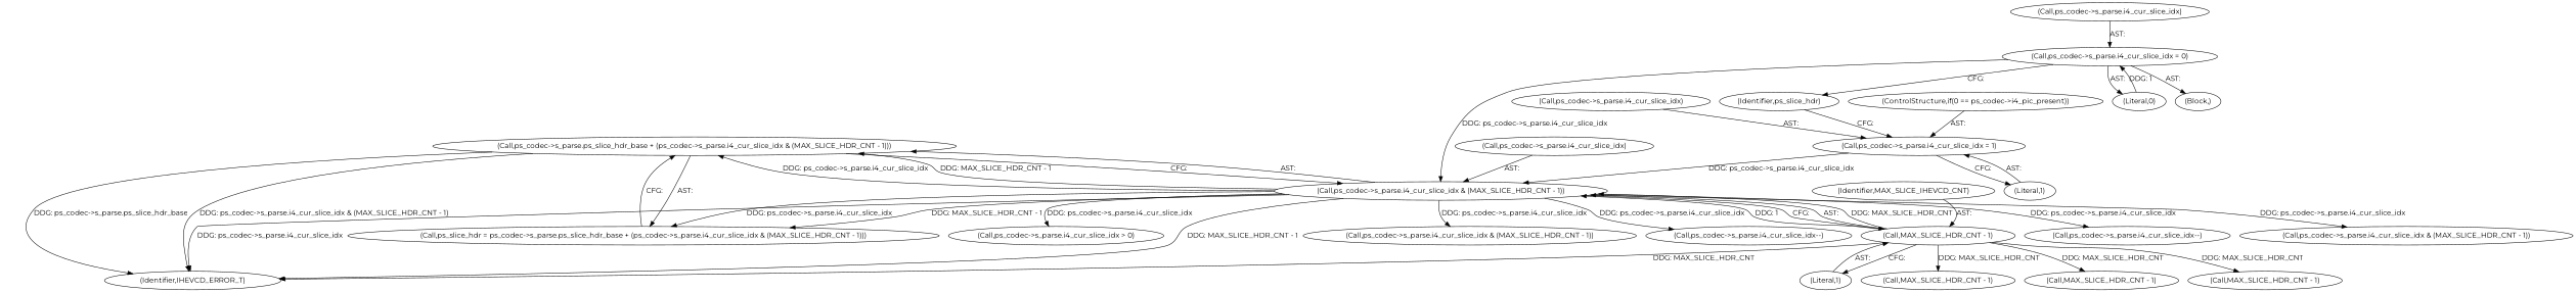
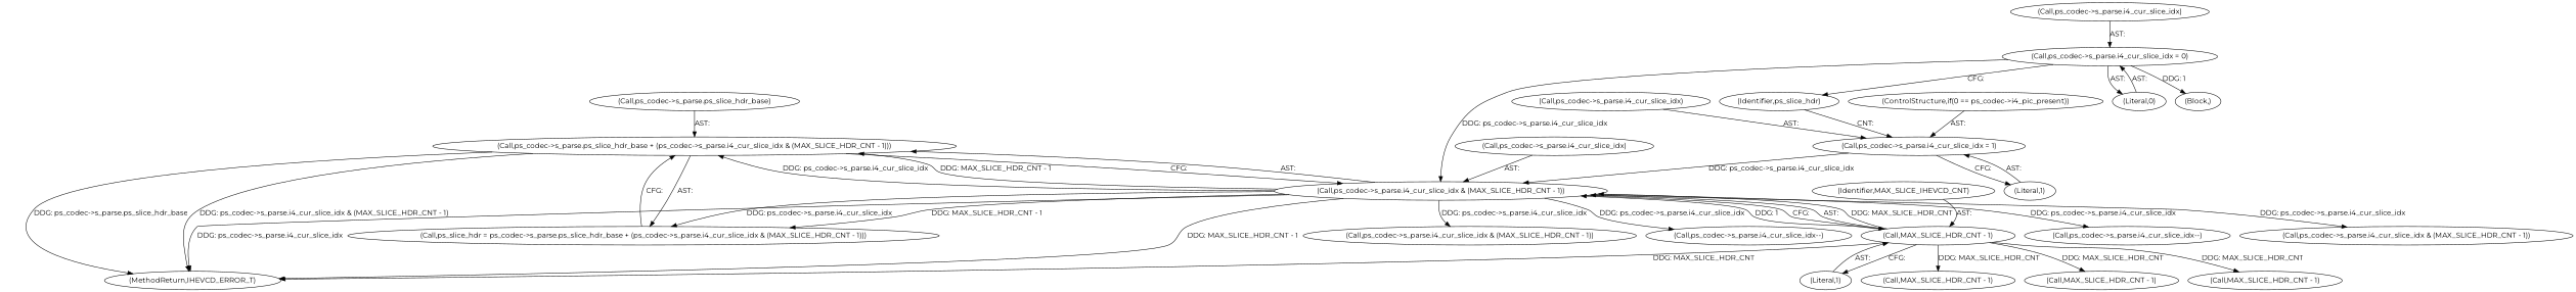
  digraph {
    fontname=Montserrat
    node [fontname=Montserrat]
    edge [fontname=Montserrat]
    n1 [label="(Call,ps_codec->s_parse.ps_slice_hdr_base + (ps_codec->s_parse.i4_cur_slice_idx & (MAX_SLICE_HDR_CNT - 1)))"]
    n2 [label="(Call,ps_codec->s_parse.i4_cur_slice_idx & (MAX_SLICE_HDR_CNT - 1))"]
    n3 [label="(Call,ps_slice_hdr = ps_codec->s_parse.ps_slice_hdr_base + (ps_codec->s_parse.i4_cur_slice_idx & (MAX_SLICE_HDR_CNT - 1)))"]
-   n4 [label="(Identifier,IHEVCD_ERROR_T)"]
+   n4 [label="(MethodReturn,IHEVCD_ERROR_T)"]
    n5 [label="(Call,MAX_SLICE_HDR_CNT - 1)"]
    n6 [label="(Call,ps_codec->s_parse.i4_cur_slice_idx & (MAX_SLICE_HDR_CNT - 1))"]
    n7 [label="(Call,ps_codec->s_parse.i4_cur_slice_idx--)"]
    n8 [label="(Call,ps_codec->s_parse.i4_cur_slice_idx--)"]
    n9 [label="(Call,ps_codec->s_parse.i4_cur_slice_idx & (MAX_SLICE_HDR_CNT - 1))"]
-   n10 [label="(Call,ps_codec->s_parse.i4_cur_slice_idx > 0)"]
    n11 [label="(Call,MAX_SLICE_HDR_CNT - 1)"]
    n12 [label="(Literal,1)"]
    n13 [label="(Call,MAX_SLICE_HDR_CNT - 1)"]
    n14 [label="(Call,MAX_SLICE_HDR_CNT - 1)"]
    n15 [label="(Call,ps_codec->s_parse.i4_cur_slice_idx = 0)"]
    n16 [label="(Literal,0)"]
    n17 [label="(Block,)"]
    n18 [label="(Identifier,ps_slice_hdr)"]
    n19 [label="(Call,ps_codec->s_parse.i4_cur_slice_idx = 1)"]
    n20 [label="(Literal,1)"]
    n21 [label="(ControlStructure,if(0 == ps_codec->i4_pic_present))"]
    n22 [label="(Identifier,MAX_SLICE_IHEVCD_CNT)"]
+   n23 [label="(Call,ps_codec->s_parse.ps_slice_hdr_base)"]
    n24 [label="(Call,ps_codec->s_parse.i4_cur_slice_idx)"]
    n25 [label="(Call,ps_codec->s_parse.i4_cur_slice_idx)"]
    n26 [label="(Call,ps_codec->s_parse.i4_cur_slice_idx)"]
    n1 -> n2 [label="CFG: "]
    n1 -> n3 [label="AST: "]
    n1 -> n4 [label="DDG: ps_codec->s_parse.i4_cur_slice_idx & (MAX_SLICE_HDR_CNT - 1)"]
    n1 -> n4 [label="DDG: ps_codec->s_parse.ps_slice_hdr_base"]
    n2 -> n1 [label="AST: "]
    n2 -> n1 [label="DDG: ps_codec->s_parse.i4_cur_slice_idx"]
    n2 -> n1 [label="DDG: MAX_SLICE_HDR_CNT - 1"]
    n2 -> n3 [label="DDG: ps_codec->s_parse.i4_cur_slice_idx"]
    n2 -> n3 [label="DDG: MAX_SLICE_HDR_CNT - 1"]
    n2 -> n4 [label="DDG: MAX_SLICE_HDR_CNT - 1"]
    n2 -> n4 [label="DDG: ps_codec->s_parse.i4_cur_slice_idx"]
    n2 -> n5 [label="CFG: "]
    n2 -> n6 [label="DDG: ps_codec->s_parse.i4_cur_slice_idx"]
    n2 -> n7 [label="DDG: ps_codec->s_parse.i4_cur_slice_idx"]
    n2 -> n8 [label="DDG: ps_codec->s_parse.i4_cur_slice_idx"]
    n2 -> n9 [label="DDG: ps_codec->s_parse.i4_cur_slice_idx"]
-   n2 -> n10 [label="DDG: ps_codec->s_parse.i4_cur_slice_idx"]
    n3 -> n1 [label="CFG: "]
    n5 -> n2 [label="AST: "]
    n5 -> n2 [label="DDG: MAX_SLICE_HDR_CNT"]
    n5 -> n2 [label="DDG: 1"]
    n5 -> n4 [label="DDG: MAX_SLICE_HDR_CNT"]
    n5 -> n11 [label="DDG: MAX_SLICE_HDR_CNT"]
    n5 -> n12 [label="CFG: "]
    n5 -> n13 [label="DDG: MAX_SLICE_HDR_CNT"]
    n5 -> n14 [label="DDG: MAX_SLICE_HDR_CNT"]
    n12 -> n5 [label="AST: "]
    n15 -> n2 [label="DDG: ps_codec->s_parse.i4_cur_slice_idx"]
    n15 -> n16 [label="AST: "]
-   n15 -> n17 [label="AST: "]
+   n15 -> n17 [label="DDG: 1"]
    n15 -> n18 [label="CFG: "]
-   n16 -> n15 [label="DDG: 1"]
-   n18 -> n19 [label="CFG: "]
+   n16 -> n15 [label="AST: "]
+   n18 -> n19 [label="CNT: "]
    n19 -> n2 [label="DDG: ps_codec->s_parse.i4_cur_slice_idx"]
    n19 -> n20 [label="CFG: "]
    n20 -> n19 [label="AST: "]
    n21 -> n19 [label="AST: "]
    n22 -> n5 [label="AST: "]
+   n23 -> n1 [label="AST: "]
    n24 -> n2 [label="AST: "]
    n25 -> n15 [label="AST: "]
    n26 -> n19 [label="AST: "]
  }
